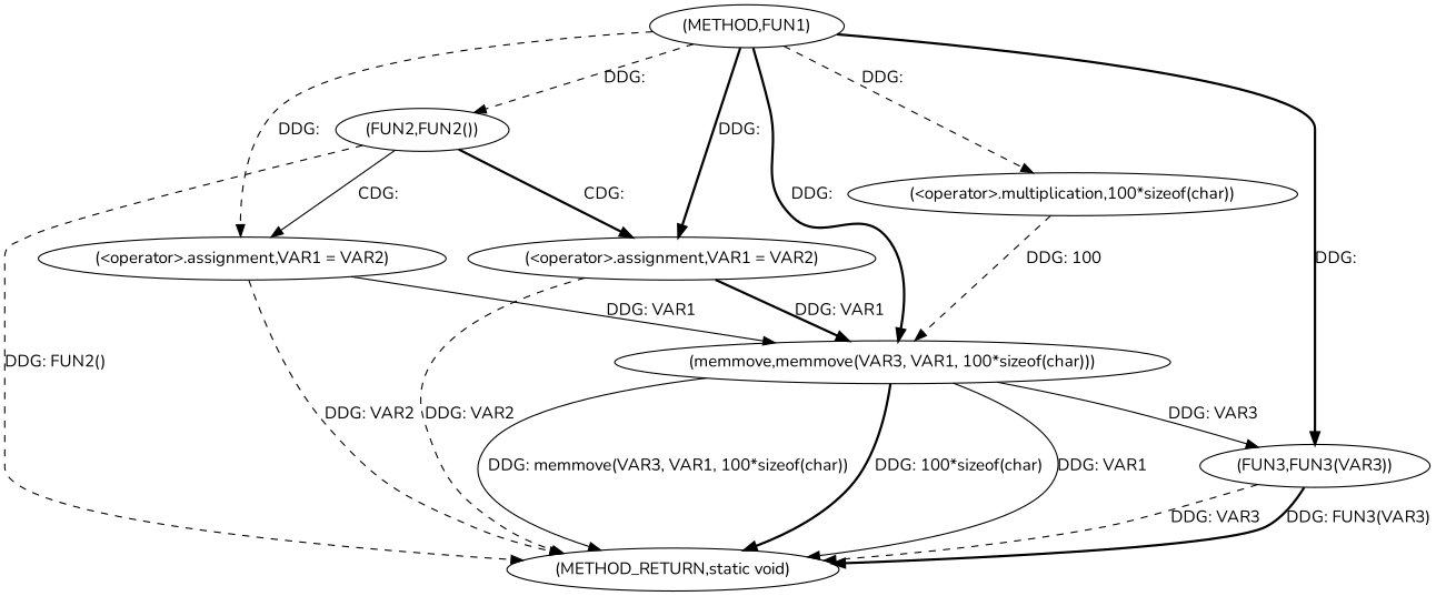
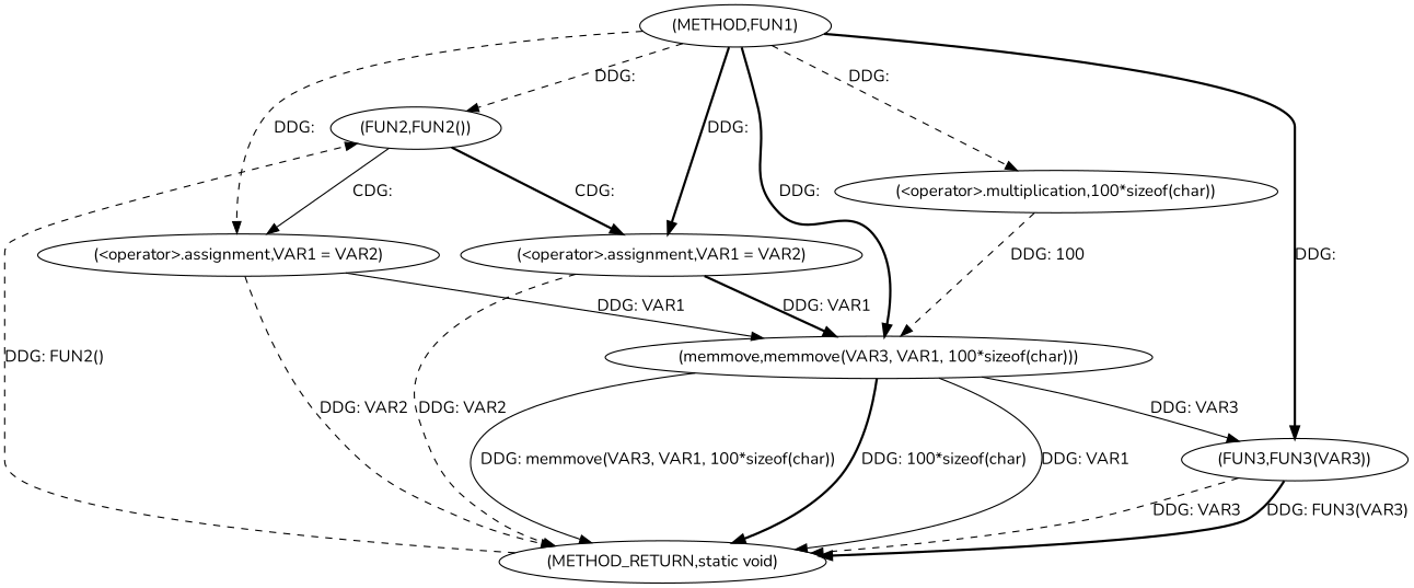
  digraph {
    fontname=Nunito
    node [fontname=Nunito]
    edge [fontname=Nunito style=dashed]
    n1 [label="(METHOD,FUN1)"]
    n2 [label="(FUN2,FUN2())"]
    n3 [label="(<operator>.assignment,VAR1 = VAR2)"]
    n4 [label="(<operator>.assignment,VAR1 = VAR2)"]
    n5 [label="(memmove,memmove(VAR3, VAR1, 100*sizeof(char)))"]
    n6 [label="(<operator>.multiplication,100*sizeof(char))"]
    n7 [label="(FUN3,FUN3(VAR3))"]
    n8 [label="(METHOD_RETURN,static void)"]
    n1 -> n2 [label="DDG: "]
    n1 -> n3 [label="DDG: "]
    n1 -> n4 [label="DDG: " style=bold]
    n1 -> n5 [label="DDG: " style=bold]
    n1 -> n6 [label="DDG: "]
    n1 -> n7 [label="DDG: " style=bold]
    n2 -> n3 [label="CDG: " style=solid]
    n2 -> n4 [label="CDG: " style=bold]
-   n2 -> n8 [label="DDG: FUN2()"]
+   n8 -> n2 [label="DDG: FUN2()"]
    n3 -> n5 [label="DDG: VAR1" style=solid]
    n3 -> n8 [label="DDG: VAR2"]
    n4 -> n5 [label="DDG: VAR1" style=bold]
    n4 -> n8 [label="DDG: VAR2"]
    n5 -> n7 [label="DDG: VAR3" style=solid]
    n5 -> n8 [label="DDG: memmove(VAR3, VAR1, 100*sizeof(char))" style=solid]
    n5 -> n8 [label="DDG: 100*sizeof(char)" style=bold]
    n5 -> n8 [label="DDG: VAR1" style=solid]
    n6 -> n5 [label="DDG: 100"]
    n7 -> n8 [label="DDG: VAR3"]
    n7 -> n8 [label="DDG: FUN3(VAR3)" style=bold]
  }
